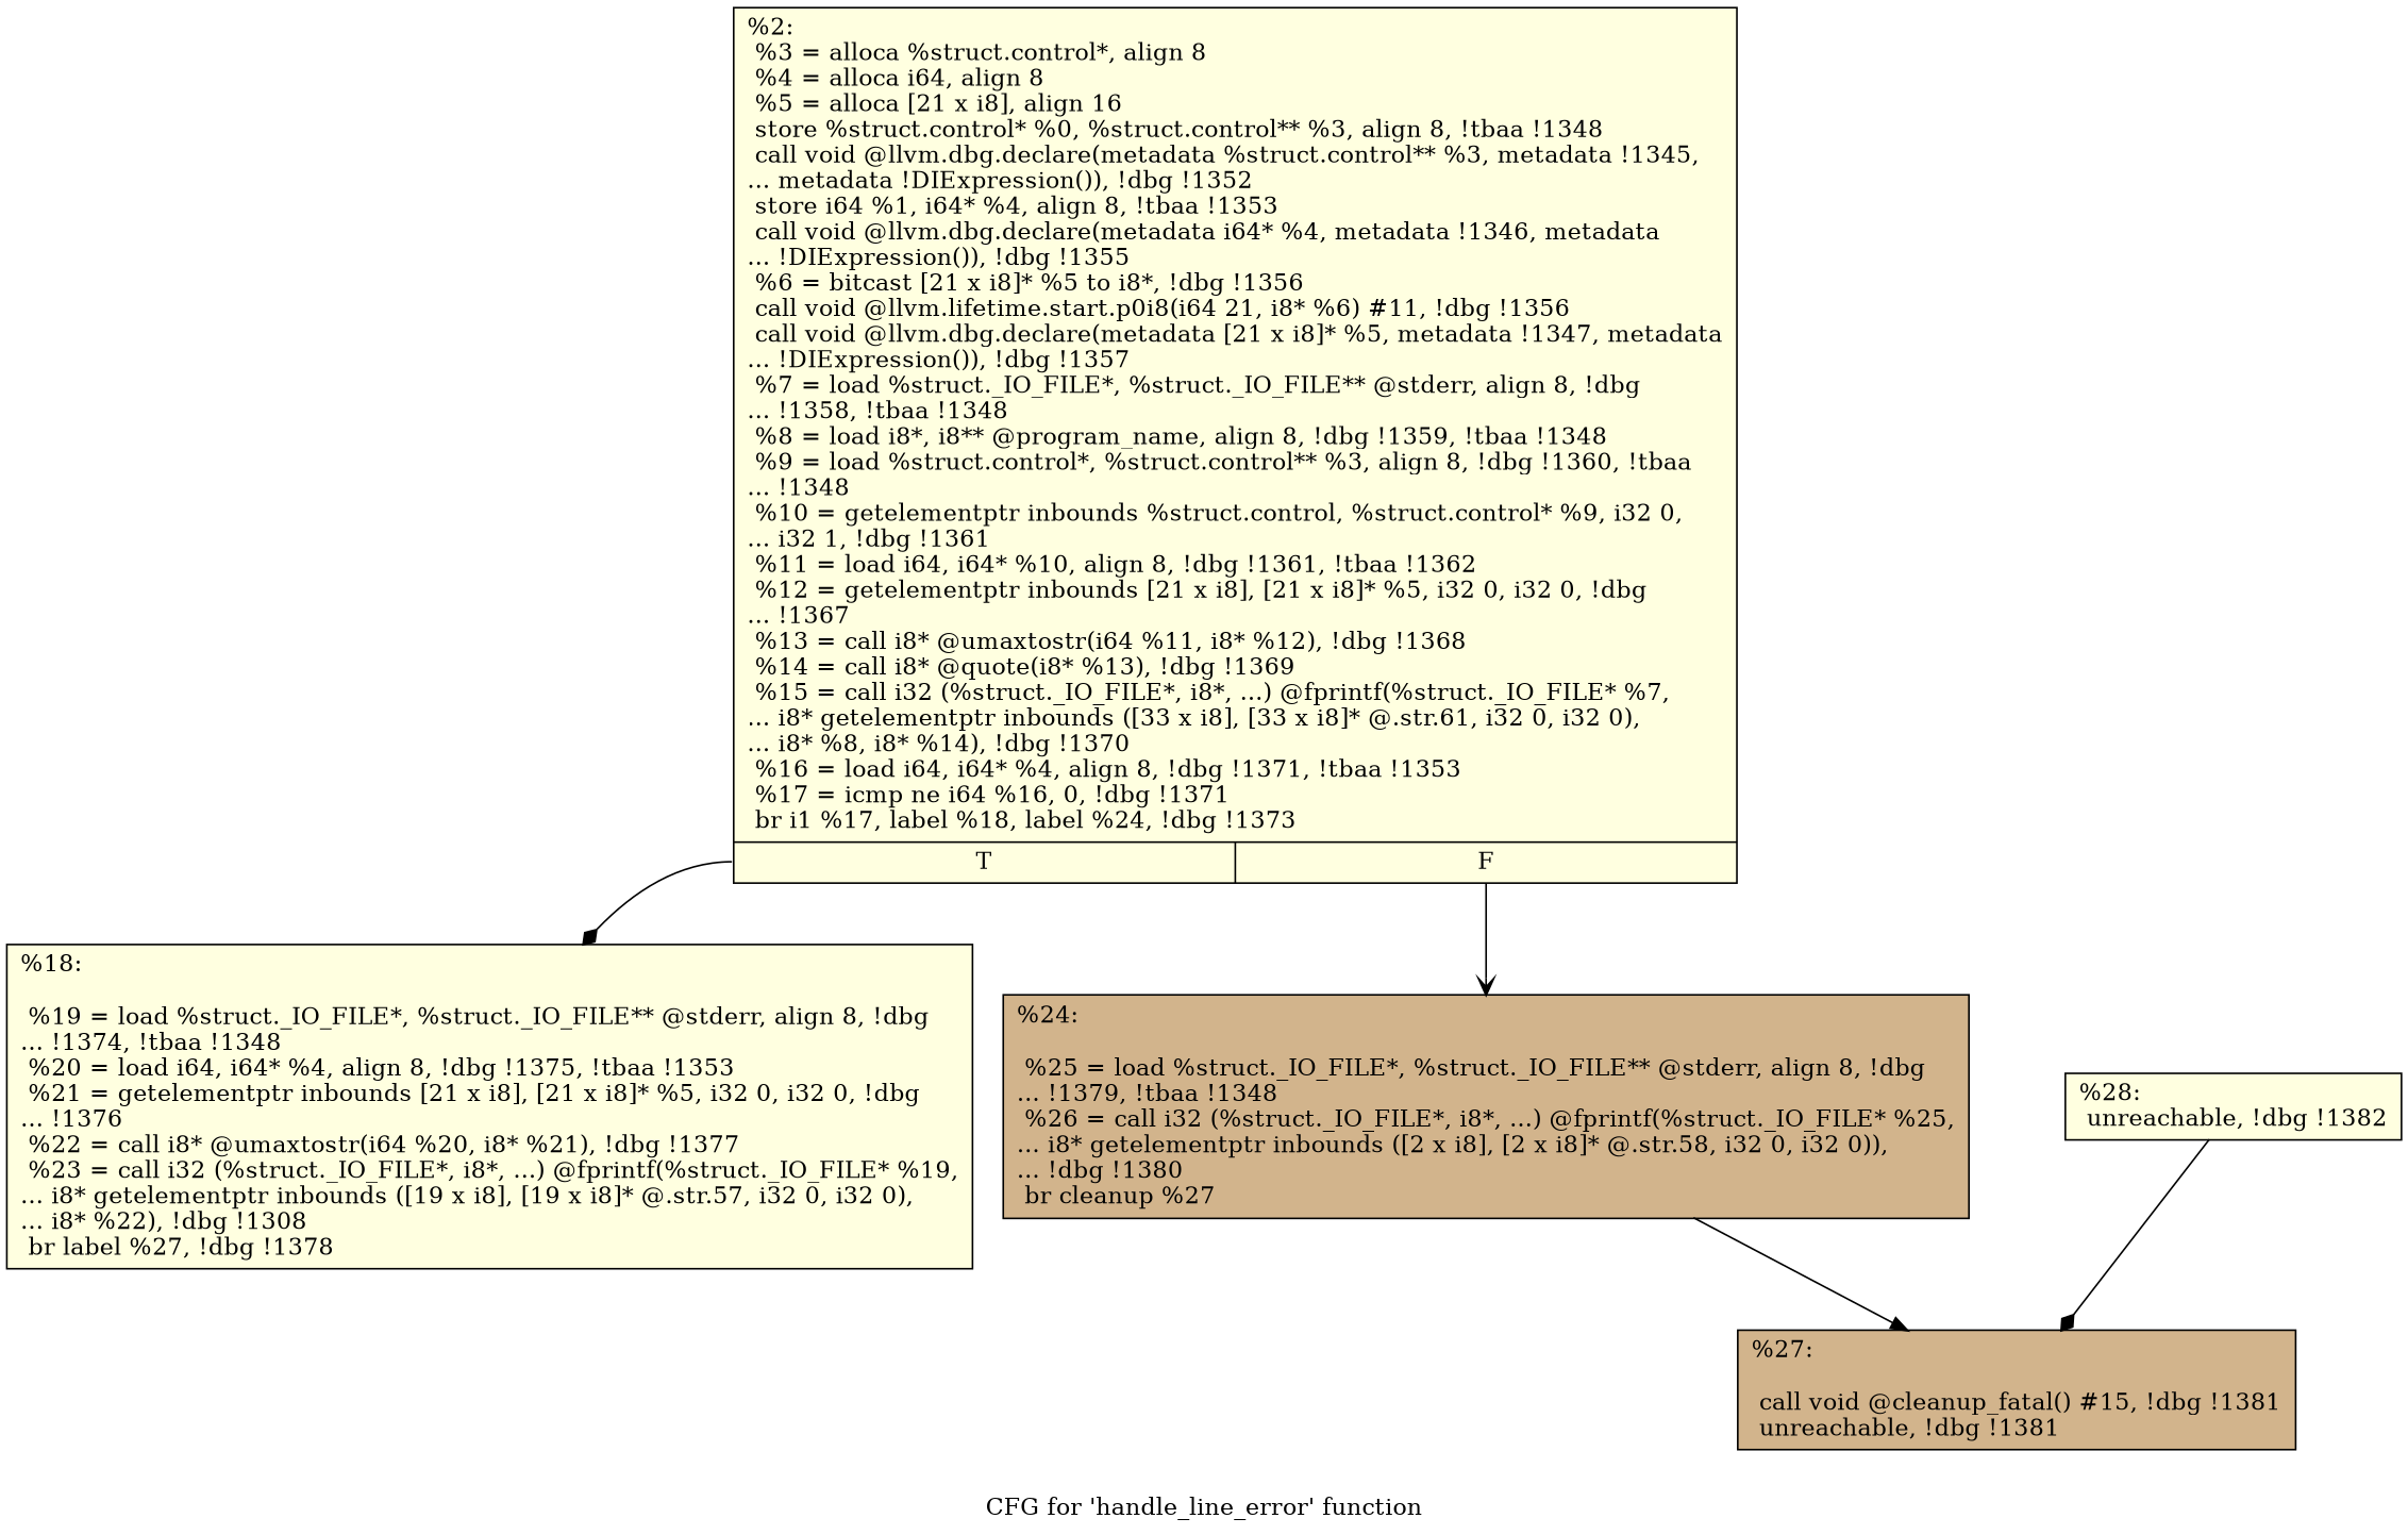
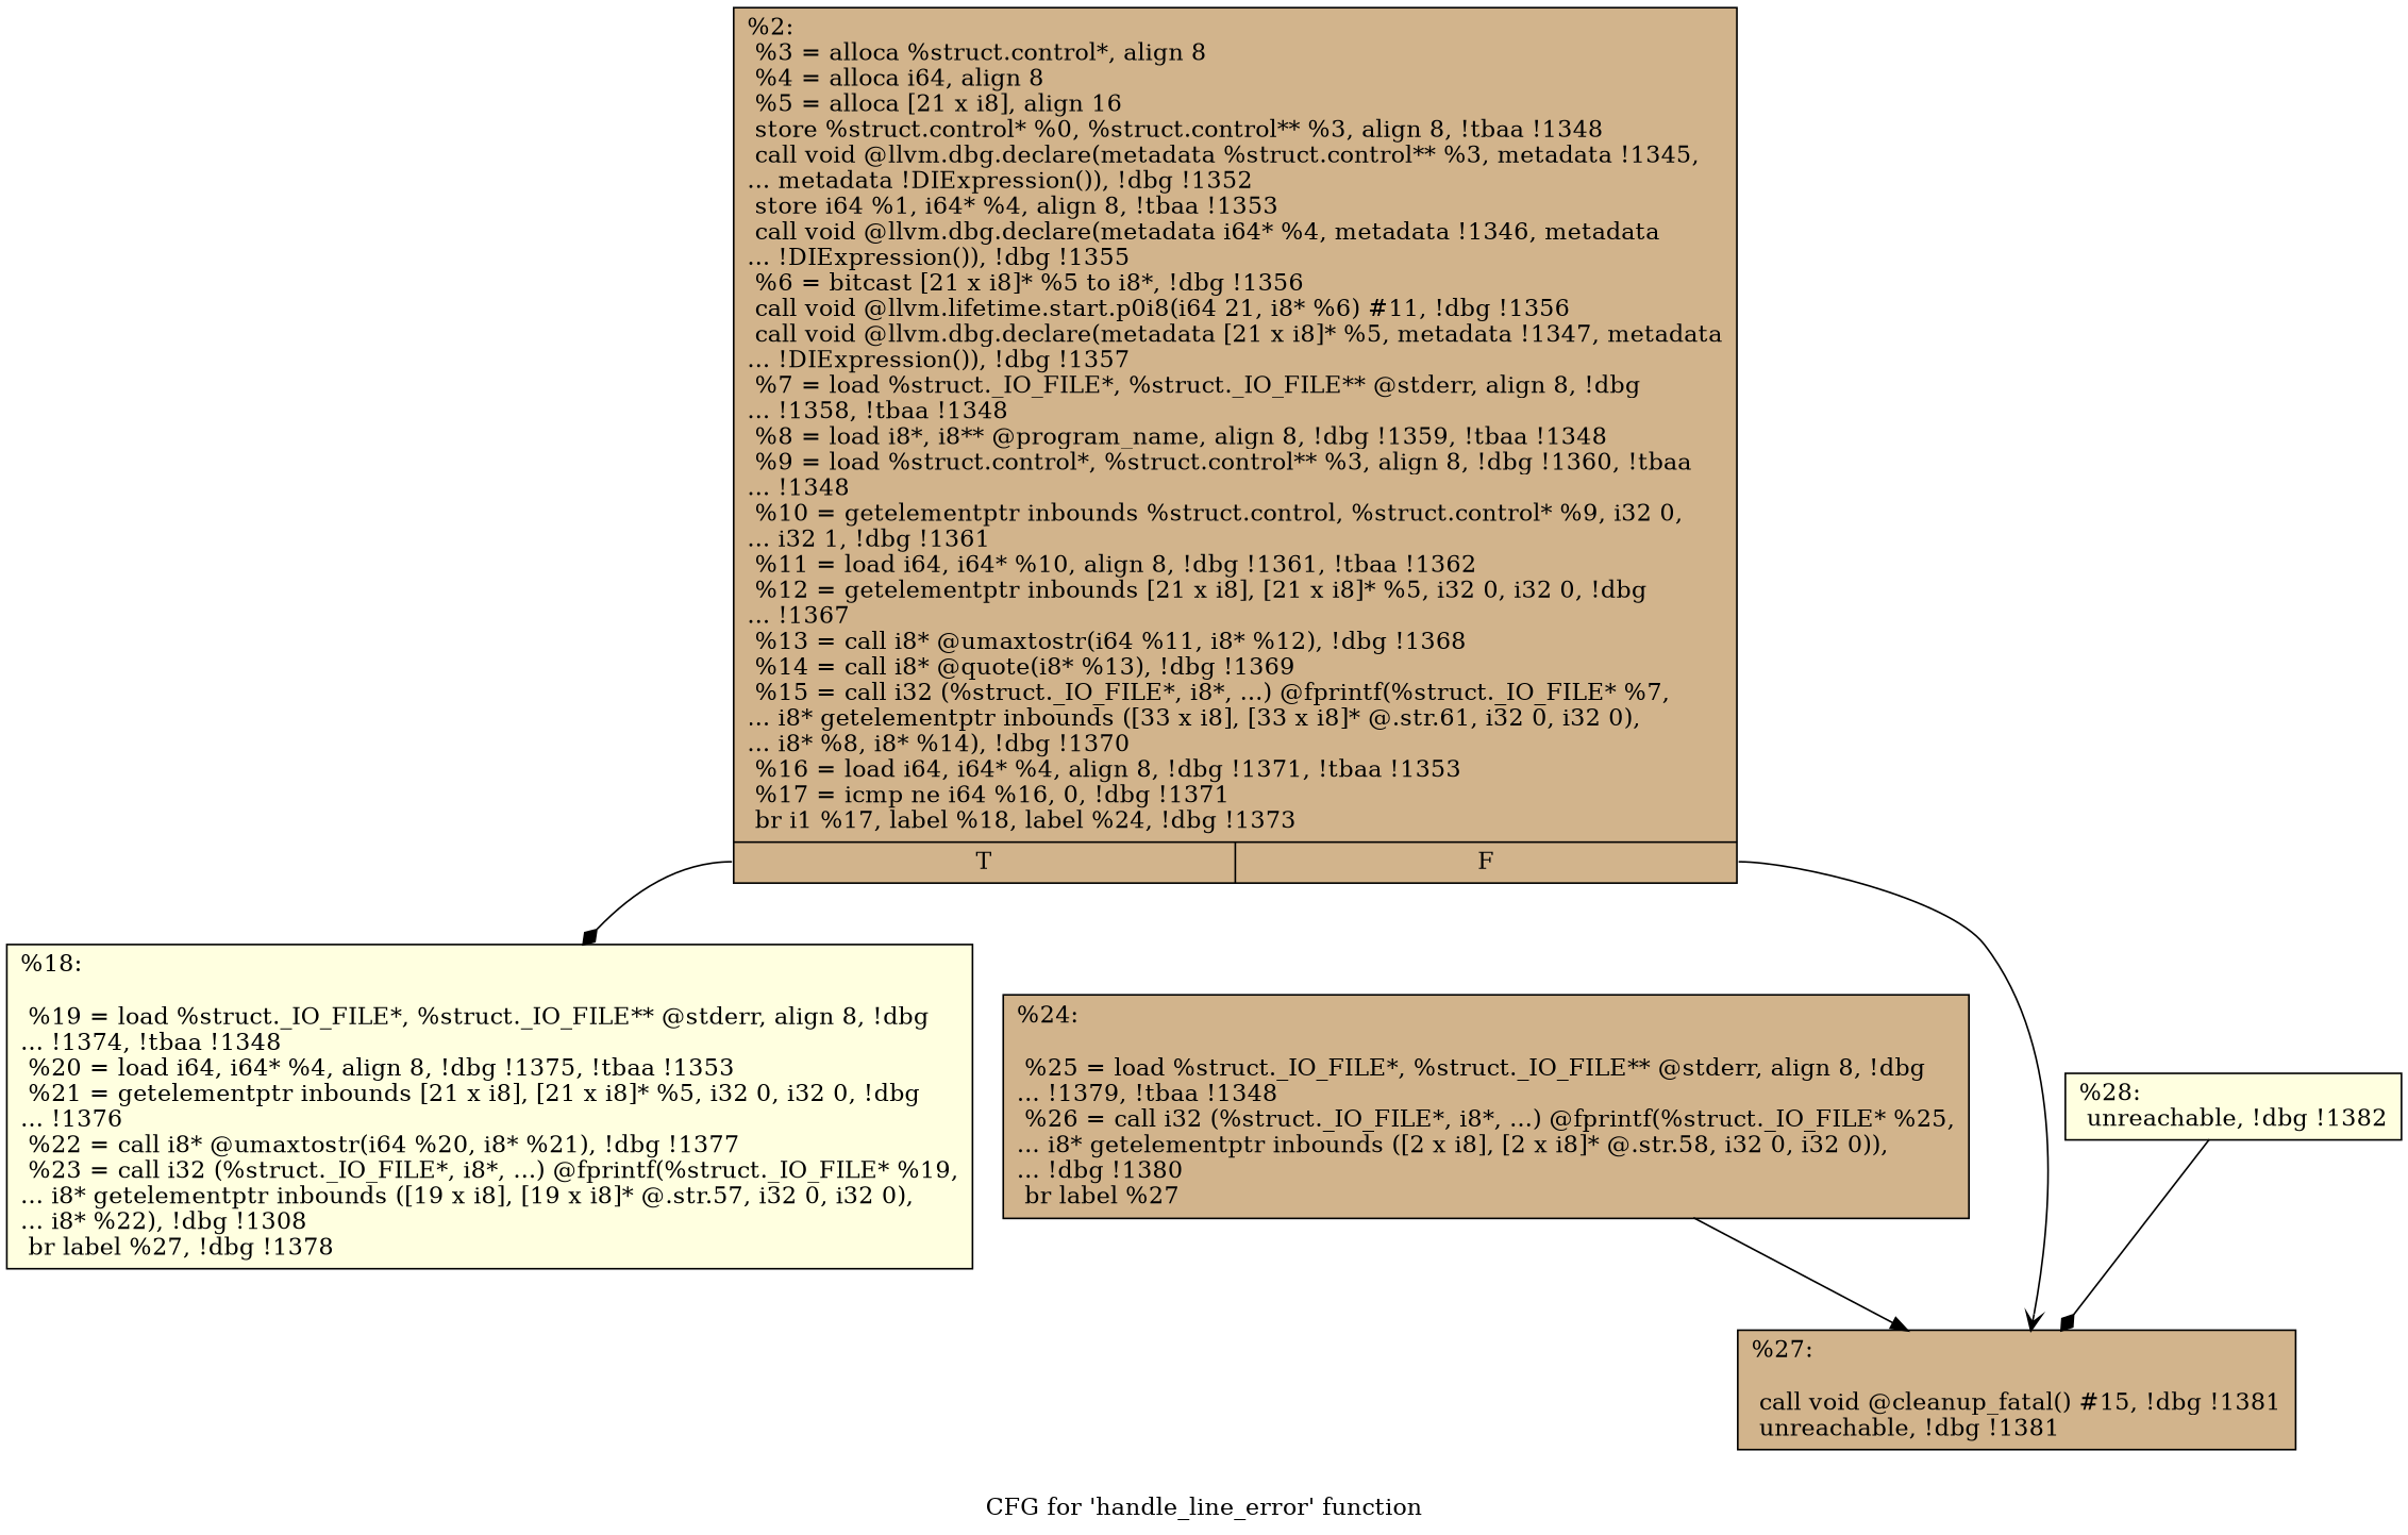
  digraph {
    label="CFG for 'handle_line_error' function"
    node [fillcolor=tan shape=record style=filled]
    edge [arrowhead=diamond]
-   n1 [fillcolor=lightyellow label="{%2:\l  %3 = alloca %struct.control*, align 8\l  %4 = alloca i64, align 8\l  %5 = alloca [21 x i8], align 16\l  store %struct.control* %0, %struct.control** %3, align 8, !tbaa !1348\l  call void @llvm.dbg.declare(metadata %struct.control** %3, metadata !1345,\l... metadata !DIExpression()), !dbg !1352\l  store i64 %1, i64* %4, align 8, !tbaa !1353\l  call void @llvm.dbg.declare(metadata i64* %4, metadata !1346, metadata\l... !DIExpression()), !dbg !1355\l  %6 = bitcast [21 x i8]* %5 to i8*, !dbg !1356\l  call void @llvm.lifetime.start.p0i8(i64 21, i8* %6) #11, !dbg !1356\l  call void @llvm.dbg.declare(metadata [21 x i8]* %5, metadata !1347, metadata\l... !DIExpression()), !dbg !1357\l  %7 = load %struct._IO_FILE*, %struct._IO_FILE** @stderr, align 8, !dbg\l... !1358, !tbaa !1348\l  %8 = load i8*, i8** @program_name, align 8, !dbg !1359, !tbaa !1348\l  %9 = load %struct.control*, %struct.control** %3, align 8, !dbg !1360, !tbaa\l... !1348\l  %10 = getelementptr inbounds %struct.control, %struct.control* %9, i32 0,\l... i32 1, !dbg !1361\l  %11 = load i64, i64* %10, align 8, !dbg !1361, !tbaa !1362\l  %12 = getelementptr inbounds [21 x i8], [21 x i8]* %5, i32 0, i32 0, !dbg\l... !1367\l  %13 = call i8* @umaxtostr(i64 %11, i8* %12), !dbg !1368\l  %14 = call i8* @quote(i8* %13), !dbg !1369\l  %15 = call i32 (%struct._IO_FILE*, i8*, ...) @fprintf(%struct._IO_FILE* %7,\l... i8* getelementptr inbounds ([33 x i8], [33 x i8]* @.str.61, i32 0, i32 0),\l... i8* %8, i8* %14), !dbg !1370\l  %16 = load i64, i64* %4, align 8, !dbg !1371, !tbaa !1353\l  %17 = icmp ne i64 %16, 0, !dbg !1371\l  br i1 %17, label %18, label %24, !dbg !1373\l|{<s0>T|<s1>F}}"]
+   n1 [label="{%2:\l  %3 = alloca %struct.control*, align 8\l  %4 = alloca i64, align 8\l  %5 = alloca [21 x i8], align 16\l  store %struct.control* %0, %struct.control** %3, align 8, !tbaa !1348\l  call void @llvm.dbg.declare(metadata %struct.control** %3, metadata !1345,\l... metadata !DIExpression()), !dbg !1352\l  store i64 %1, i64* %4, align 8, !tbaa !1353\l  call void @llvm.dbg.declare(metadata i64* %4, metadata !1346, metadata\l... !DIExpression()), !dbg !1355\l  %6 = bitcast [21 x i8]* %5 to i8*, !dbg !1356\l  call void @llvm.lifetime.start.p0i8(i64 21, i8* %6) #11, !dbg !1356\l  call void @llvm.dbg.declare(metadata [21 x i8]* %5, metadata !1347, metadata\l... !DIExpression()), !dbg !1357\l  %7 = load %struct._IO_FILE*, %struct._IO_FILE** @stderr, align 8, !dbg\l... !1358, !tbaa !1348\l  %8 = load i8*, i8** @program_name, align 8, !dbg !1359, !tbaa !1348\l  %9 = load %struct.control*, %struct.control** %3, align 8, !dbg !1360, !tbaa\l... !1348\l  %10 = getelementptr inbounds %struct.control, %struct.control* %9, i32 0,\l... i32 1, !dbg !1361\l  %11 = load i64, i64* %10, align 8, !dbg !1361, !tbaa !1362\l  %12 = getelementptr inbounds [21 x i8], [21 x i8]* %5, i32 0, i32 0, !dbg\l... !1367\l  %13 = call i8* @umaxtostr(i64 %11, i8* %12), !dbg !1368\l  %14 = call i8* @quote(i8* %13), !dbg !1369\l  %15 = call i32 (%struct._IO_FILE*, i8*, ...) @fprintf(%struct._IO_FILE* %7,\l... i8* getelementptr inbounds ([33 x i8], [33 x i8]* @.str.61, i32 0, i32 0),\l... i8* %8, i8* %14), !dbg !1370\l  %16 = load i64, i64* %4, align 8, !dbg !1371, !tbaa !1353\l  %17 = icmp ne i64 %16, 0, !dbg !1371\l  br i1 %17, label %18, label %24, !dbg !1373\l|{<s0>T|<s1>F}}"]
    n2 [fillcolor=lightyellow label="{%18:\l\l  %19 = load %struct._IO_FILE*, %struct._IO_FILE** @stderr, align 8, !dbg\l... !1374, !tbaa !1348\l  %20 = load i64, i64* %4, align 8, !dbg !1375, !tbaa !1353\l  %21 = getelementptr inbounds [21 x i8], [21 x i8]* %5, i32 0, i32 0, !dbg\l... !1376\l  %22 = call i8* @umaxtostr(i64 %20, i8* %21), !dbg !1377\l  %23 = call i32 (%struct._IO_FILE*, i8*, ...) @fprintf(%struct._IO_FILE* %19,\l... i8* getelementptr inbounds ([19 x i8], [19 x i8]* @.str.57, i32 0, i32 0),\l... i8* %22), !dbg !1308\l  br label %27, !dbg !1378\l}"]
-   n3 [label="{%24:\l\l  %25 = load %struct._IO_FILE*, %struct._IO_FILE** @stderr, align 8, !dbg\l... !1379, !tbaa !1348\l  %26 = call i32 (%struct._IO_FILE*, i8*, ...) @fprintf(%struct._IO_FILE* %25,\l... i8* getelementptr inbounds ([2 x i8], [2 x i8]* @.str.58, i32 0, i32 0)),\l... !dbg !1380\l  br cleanup %27\l}"]
+   n3 [label="{%24:\l\l  %25 = load %struct._IO_FILE*, %struct._IO_FILE** @stderr, align 8, !dbg\l... !1379, !tbaa !1348\l  %26 = call i32 (%struct._IO_FILE*, i8*, ...) @fprintf(%struct._IO_FILE* %25,\l... i8* getelementptr inbounds ([2 x i8], [2 x i8]* @.str.58, i32 0, i32 0)),\l... !dbg !1380\l  br label %27\l}"]
    n4 [label="{%27:\l\l  call void @cleanup_fatal() #15, !dbg !1381\l  unreachable, !dbg !1381\l}"]
    n5 [fillcolor=lightyellow label="{%28:                                                  \l  unreachable, !dbg !1382\l}"]
    n1 -> n2 [tailport=s0]
-   n1 -> n3 [arrowhead=vee tailport=s1]
+   n1 -> n4 [arrowhead=vee tailport=s1]
    n3 -> n4 [arrowhead=normal]
    n5 -> n4
  }
